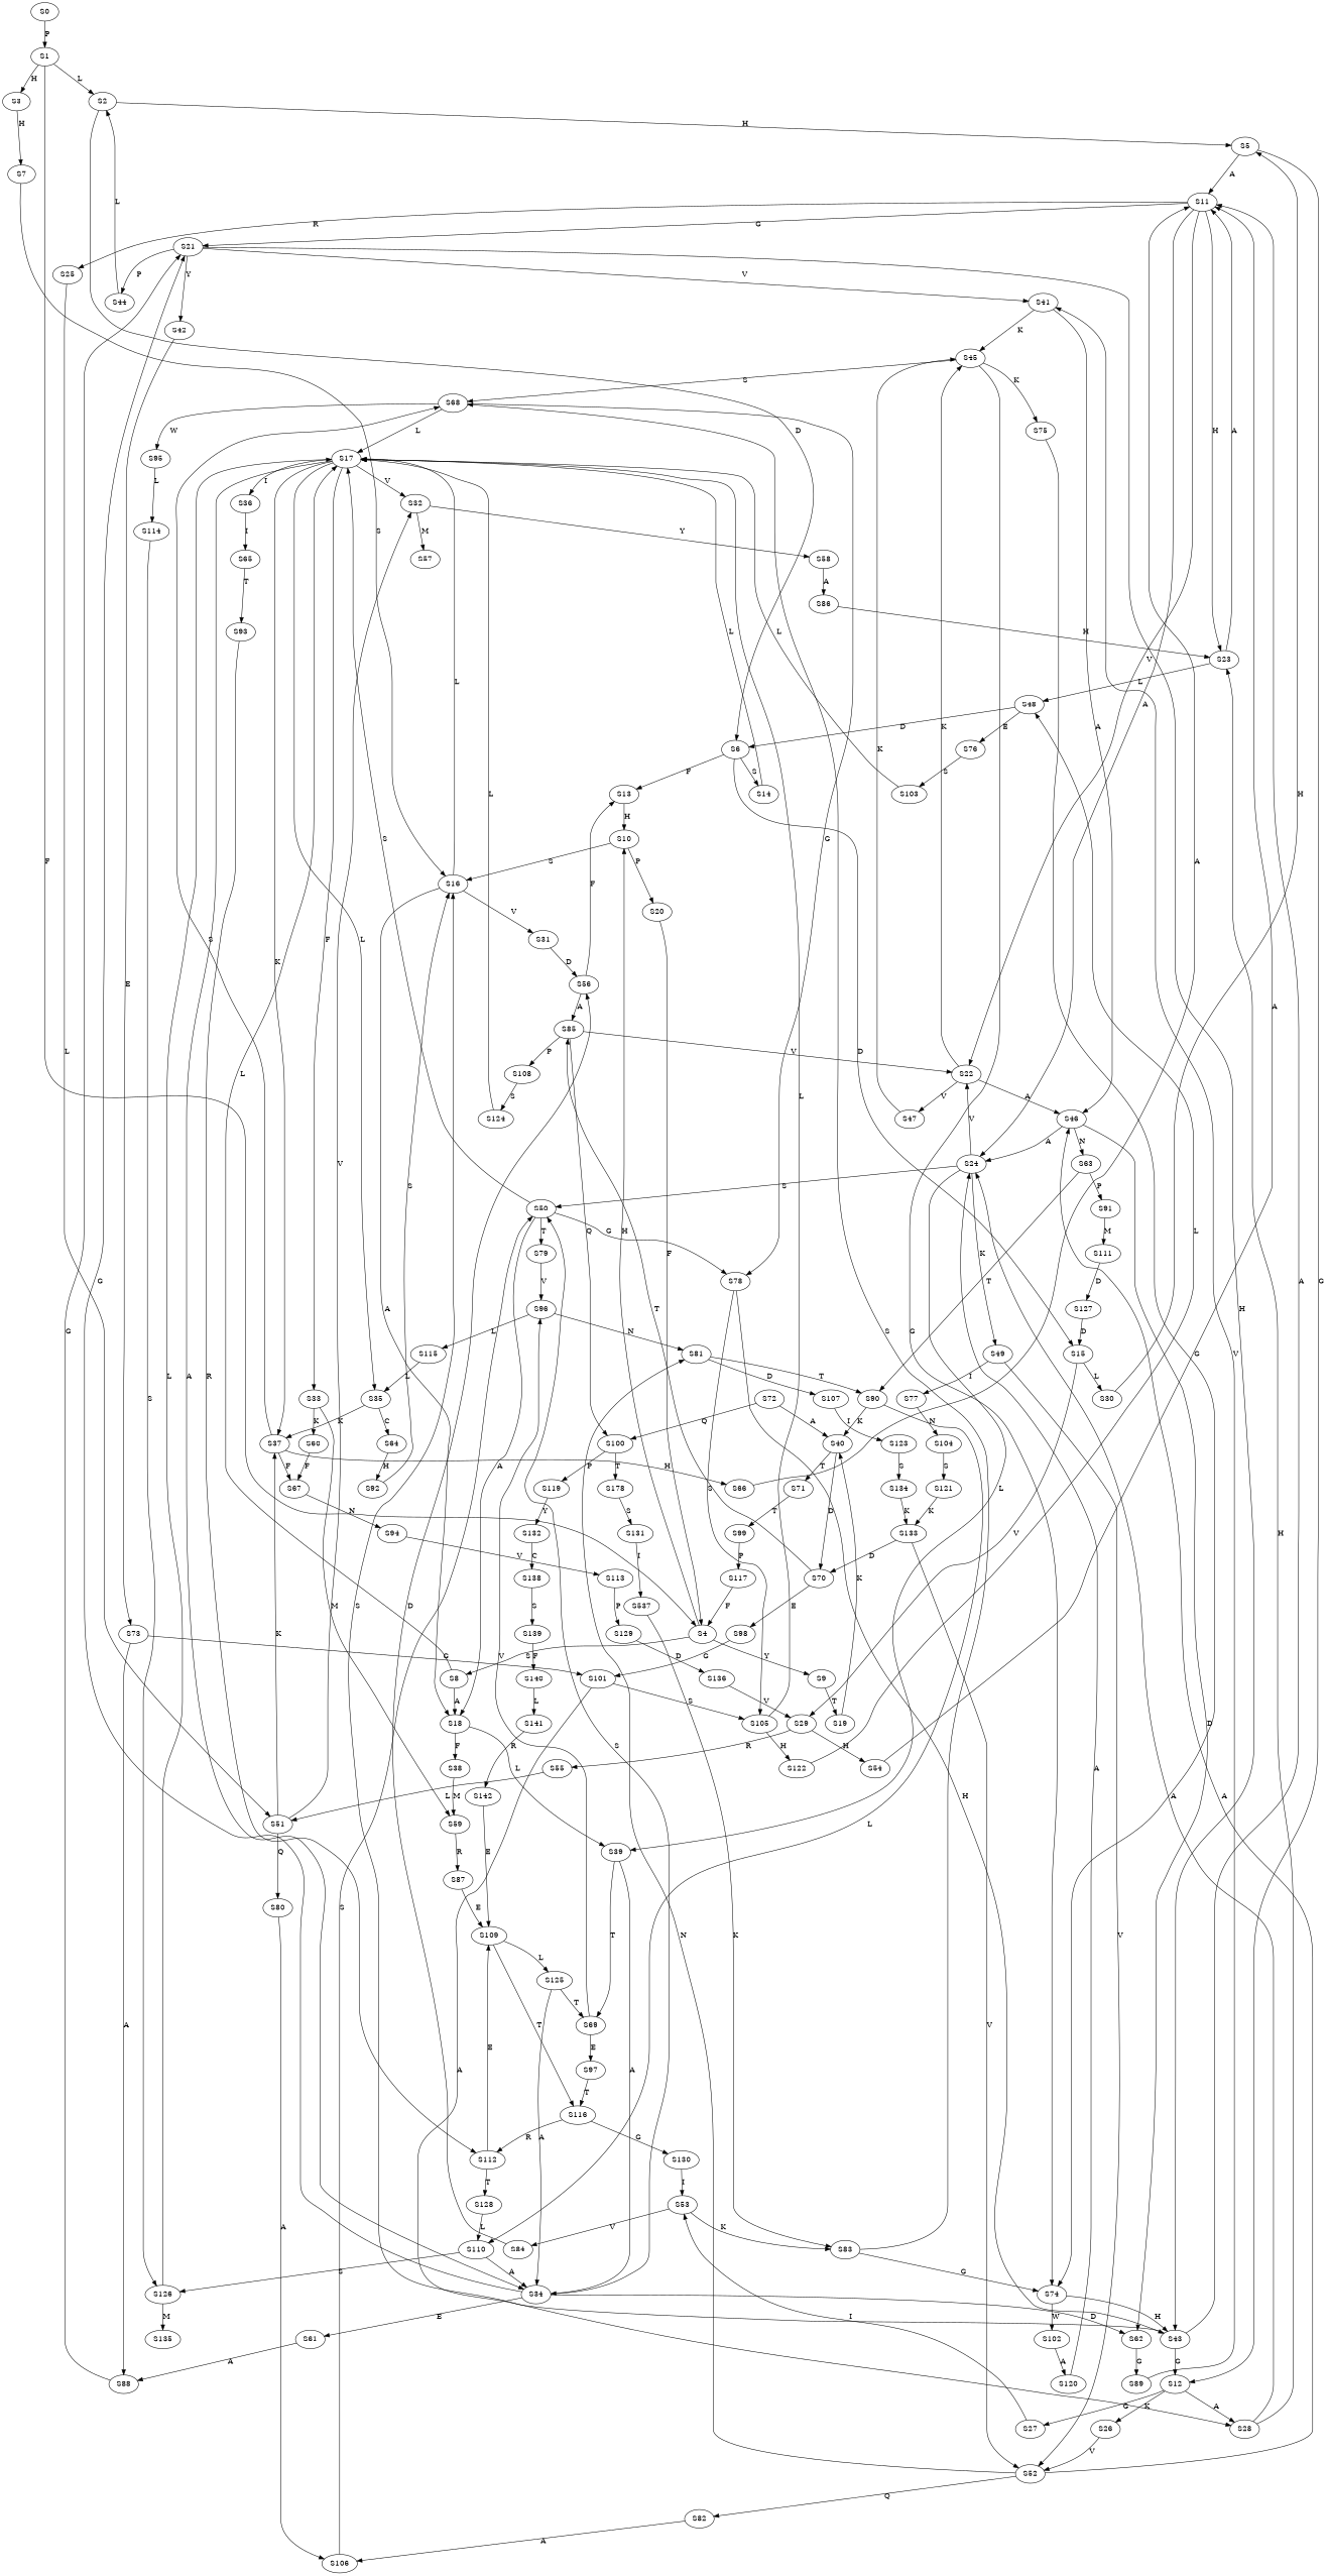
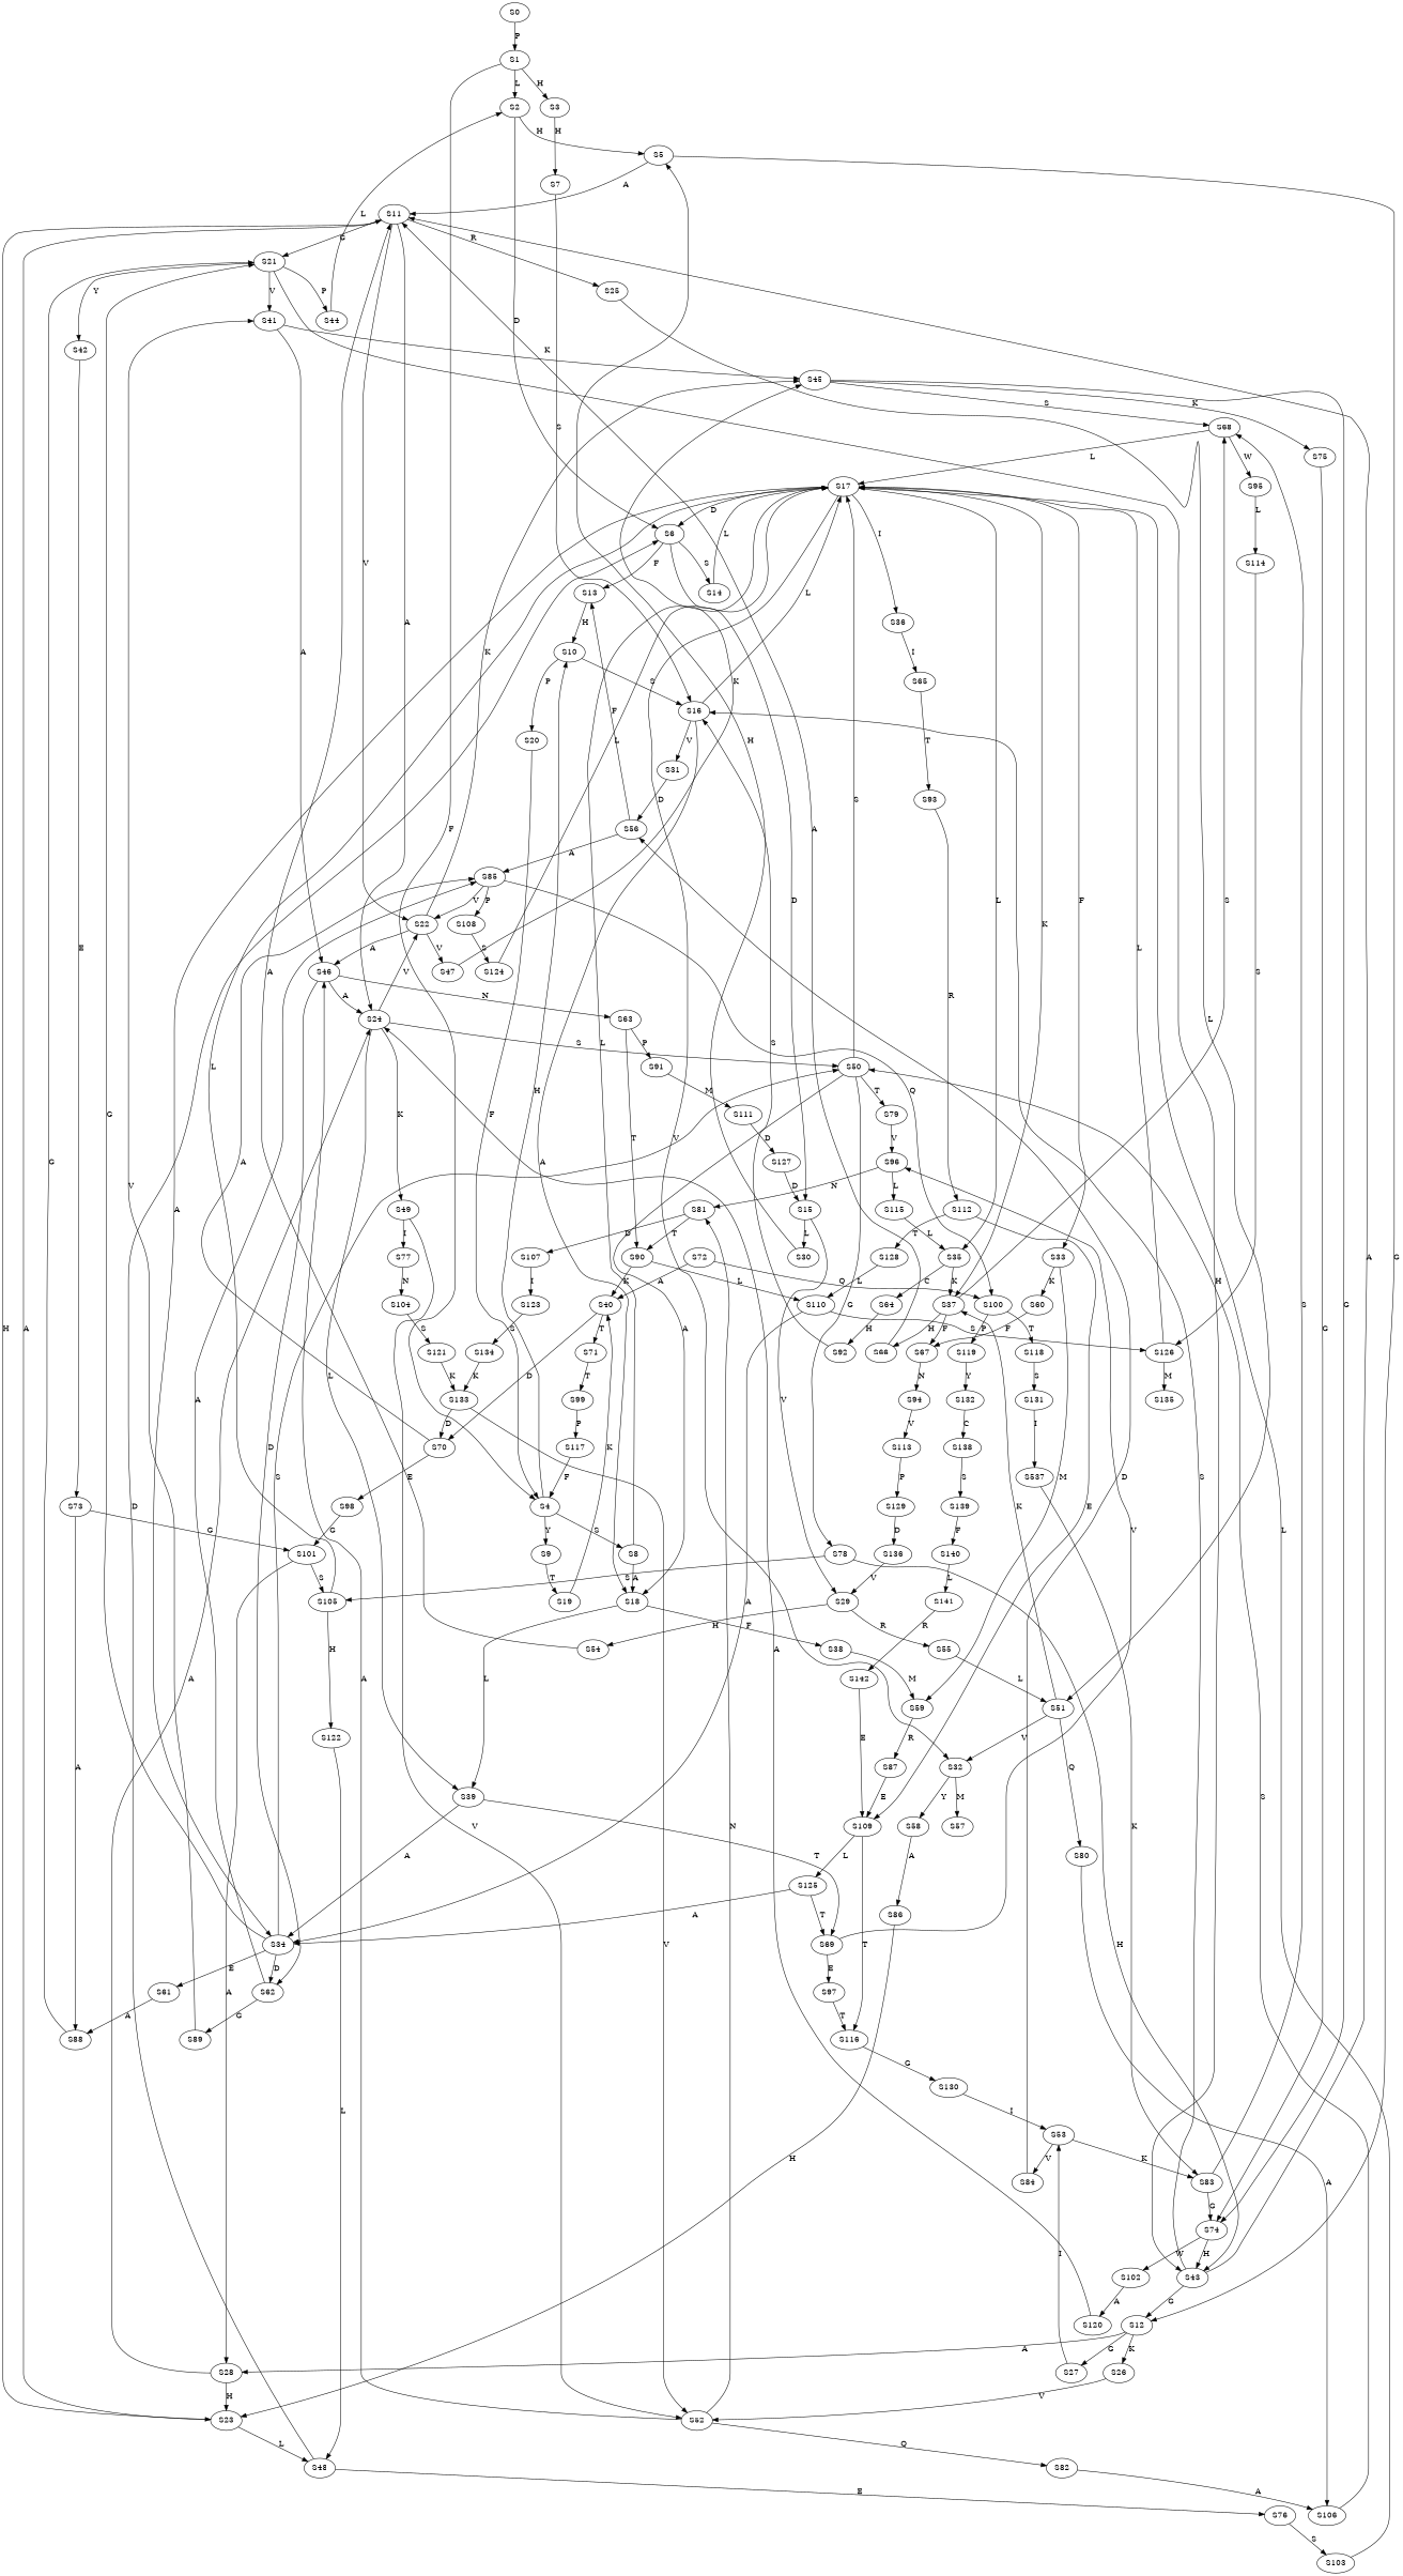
  strict digraph {
    S0
    S1
    S2
    S3
    S4
    S5
    S6
    S7
    S8
    S9
    S10
    S11
    S12
    S13
    S14
    S15
    S16
    S17
    S18
    S19
    S20
    S21
    S22
    S23
    S24
    S25
    S26
    S27
    S28
    S29
    S30
    S31
    S32
    S33
    S34
    S35
    S36
    S37
    S38
    S39
    S40
    S41
    S42
    S43
    S44
    S45
    S46
    S47
    S48
    S49
    S50
    S51
    S52
    S53
    S54
    S55
    S56
    S57
    S58
    S59
    S60
    S61
    S62
    S64
    S65
    S66
    S67
    S68
    S69
    S70
    S71
    S73
    S74
    S75
    S63
    S76
    S77
    S78
    S79
    S80
    S81
    S82
    S83
    S84
    S85
    S86
    S87
    S88
    S89
    S90
    S91
    S92
    S93
    S94
    S95
    S96
    S97
    S98
    S99
    S72
    S100
    S101
    S102
    S103
    S104
    S105
    S106
    S107
    S108
    S109
    S110
    S111
    S112
    S113
    S114
    S115
    S116
    S117
-   S118 [label=S178]
+   S118
    S119
    S120
    S121
    S122
    S123
    S124
    S125
    S126
    S127
    S128
    S129
    S130
    S131
    S132
    S133
    S134
    S135
    S136
    n138 [label=S537]
    S138
    S139
    S140
    S141
    S142
    S0 -> S1 [label=P]
    S1 -> S2 [label=L]
    S1 -> S3 [label=H]
    S1 -> S4 [label=F]
    S2 -> S5 [label=H]
    S2 -> S6 [label=D]
    S3 -> S7 [label=H]
    S4 -> S8 [label=S]
    S4 -> S9 [label=Y]
    S4 -> S10 [label=H]
    S5 -> S11 [label=A]
    S5 -> S12 [label=G]
    S6 -> S13 [label=F]
    S6 -> S14 [label=S]
    S6 -> S15 [label=D]
    S7 -> S16 [label=S]
    S8 -> S17 [label=L]
    S8 -> S18 [label=A]
    S9 -> S19 [label=T]
    S10 -> S16 [label=S]
    S10 -> S20 [label=P]
    S11 -> S21 [label=G]
    S11 -> S22 [label=V]
    S11 -> S23 [label=H]
    S11 -> S24 [label=A]
    S11 -> S25 [label=R]
    S12 -> S26 [label=K]
    S12 -> S27 [label=G]
    S12 -> S28 [label=A]
    S13 -> S10 [label=H]
    S14 -> S17 [label=L]
    S15 -> S29 [label=V]
    S15 -> S30 [label=L]
    S16 -> S17 [label=L]
    S16 -> S18 [label=A]
    S16 -> S31 [label=V]
+   S17 -> S6 [label=D]
    S17 -> S32 [label=V]
    S17 -> S33 [label=F]
    S17 -> S34 [label=A]
    S17 -> S35 [label=L]
    S17 -> S36 [label=I]
    S17 -> S37 [label=K]
    S18 -> S38 [label=F]
    S18 -> S39 [label=L]
    S19 -> S40 [label=K]
    S20 -> S4 [label=F]
    S21 -> S41 [label=V]
    S21 -> S42 [label=Y]
    S21 -> S43 [label=H]
    S21 -> S44 [label=P]
    S22 -> S45 [label=K]
    S22 -> S46 [label=A]
    S22 -> S47 [label=V]
    S23 -> S11 [label=A]
    S23 -> S48 [label=L]
    S24 -> S22 [label=V]
    S24 -> S39 [label=L]
    S24 -> S49 [label=K]
    S24 -> S50 [label=S]
    S25 -> S51 [label=L]
    S26 -> S52 [label=V]
    S27 -> S53 [label=I]
    S28 -> S23 [label=H]
    S28 -> S24 [label=A]
    S29 -> S54 [label=H]
    S29 -> S55 [label=R]
    S30 -> S5 [label=H]
    S31 -> S56 [label=D]
    S32 -> S57 [label=M]
    S32 -> S58 [label=Y]
    S33 -> S59 [label=M]
    S33 -> S60 [label=K]
    S34 -> S21 [label=G]
    S34 -> S50 [label=S]
    S34 -> S61 [label=E]
    S34 -> S62 [label=D]
    S35 -> S37 [label=K]
    S35 -> S64 [label=C]
    S36 -> S65 [label=I]
    S37 -> S66 [label=H]
    S37 -> S67 [label=F]
    S37 -> S68 [label=S]
    S38 -> S59 [label=M]
    S39 -> S34 [label=A]
    S39 -> S69 [label=T]
    S40 -> S70 [label=D]
    S40 -> S71 [label=T]
    S41 -> S45 [label=K]
    S41 -> S46 [label=A]
    S42 -> S73 [label=E]
    S43 -> S11 [label=A]
    S43 -> S12 [label=G]
    S43 -> S16 [label=S]
    S44 -> S2 [label=L]
    S45 -> S68 [label=S]
    S45 -> S74 [label=G]
    S45 -> S75 [label=K]
    S46 -> S24 [label=A]
    S46 -> S62 [label=D]
    S46 -> S63 [label=N]
    S47 -> S45 [label=K]
    S48 -> S6 [label=D]
    S48 -> S76 [label=E]
    S49 -> S52 [label=V]
    S49 -> S77 [label=I]
    S50 -> S17 [label=S]
    S50 -> S18 [label=A]
    S50 -> S78 [label=G]
    S50 -> S79 [label=T]
    S51 -> S32 [label=V]
    S51 -> S37 [label=K]
    S51 -> S80 [label=Q]
    S52 -> S46 [label=A]
    S52 -> S81 [label=N]
    S52 -> S82 [label=Q]
    S53 -> S83 [label=K]
    S53 -> S84 [label=V]
    S54 -> S11 [label=A]
    S55 -> S51 [label=L]
    S56 -> S13 [label=F]
    S56 -> S85 [label=A]
    S58 -> S86 [label=A]
    S59 -> S87 [label=R]
    S60 -> S67 [label=F]
    S61 -> S88 [label=A]
+   S62 -> S85 [label=A]
    S62 -> S89 [label=G]
    S64 -> S92 [label=H]
    S65 -> S93 [label=T]
    S66 -> S11 [label=A]
    S67 -> S94 [label=N]
    S68 -> S17 [label=L]
-   S68 -> S78 [label=G]
    S68 -> S95 [label=W]
    S69 -> S96 [label=V]
    S69 -> S97 [label=E]
-   S70 -> S85 [label=T]
+   S70 -> S85 [label=A]
    S70 -> S98 [label=E]
    S71 -> S99 [label=T]
    S73 -> S88 [label=A]
    S73 -> S101 [label=G]
    S74 -> S43 [label=H]
    S74 -> S102 [label=W]
    S75 -> S74 [label=G]
    S63 -> S90 [label=T]
    S63 -> S91 [label=P]
    S76 -> S103 [label=S]
    S77 -> S104 [label=N]
    S78 -> S43 [label=H]
    S78 -> S105 [label=S]
    S79 -> S96 [label=V]
    S80 -> S106 [label=A]
    S81 -> S90 [label=T]
    S81 -> S107 [label=D]
    S82 -> S106 [label=A]
    S83 -> S68 [label=S]
    S83 -> S74 [label=G]
    S84 -> S56 [label=D]
    S85 -> S22 [label=V]
    S85 -> S100 [label=Q]
    S85 -> S108 [label=P]
    S86 -> S23 [label=H]
    S87 -> S109 [label=E]
    S88 -> S21 [label=G]
    S89 -> S41 [label=V]
    S90 -> S40 [label=K]
    S90 -> S110 [label=L]
    S91 -> S111 [label=M]
    S92 -> S16 [label=S]
    S93 -> S112 [label=R]
    S94 -> S113 [label=V]
    S95 -> S114 [label=L]
    S96 -> S81 [label=N]
    S96 -> S115 [label=L]
    S97 -> S116 [label=T]
    S98 -> S101 [label=G]
    S99 -> S117 [label=P]
    S72 -> S40 [label=A]
    S72 -> S100 [label=Q]
    S100 -> S118 [label=T]
    S100 -> S119 [label=P]
    S101 -> S28 [label=A]
    S101 -> S105 [label=S]
    S102 -> S120 [label=A]
    S103 -> S17 [label=L]
    S104 -> S121 [label=S]
    S105 -> S17 [label=L]
    S105 -> S122 [label=H]
    S106 -> S50 [label=S]
    S107 -> S123 [label=I]
    S108 -> S124 [label=S]
    S109 -> S116 [label=T]
    S109 -> S125 [label=L]
    S110 -> S34 [label=A]
    S110 -> S126 [label=S]
    S111 -> S127 [label=D]
    S112 -> S109 [label=E]
    S112 -> S128 [label=T]
    S113 -> S129 [label=P]
    S114 -> S126 [label=S]
    S115 -> S35 [label=L]
-   S116 -> S112 [label=R]
    S116 -> S130 [label=G]
    S117 -> S4 [label=F]
    S118 -> S131 [label=S]
    S119 -> S132 [label=Y]
    S120 -> S24 [label=A]
    S121 -> S133 [label=K]
    S122 -> S48 [label=L]
    S123 -> S134 [label=S]
    S124 -> S17 [label=L]
    S125 -> S34 [label=A]
    S125 -> S69 [label=T]
    S126 -> S17 [label=L]
    S126 -> S135 [label=M]
    S127 -> S15 [label=D]
    S128 -> S110 [label=L]
    S129 -> S136 [label=D]
    S130 -> S53 [label=I]
    S131 -> n138 [label=I]
    S132 -> S138 [label=C]
    S133 -> S52 [label=V]
    S133 -> S70 [label=D]
    S134 -> S133 [label=K]
    S136 -> S29 [label=V]
    n138 -> S83 [label=K]
    S138 -> S139 [label=S]
    S139 -> S140 [label=F]
    S140 -> S141 [label=L]
    S141 -> S142 [label=R]
    S142 -> S109 [label=E]
  }
